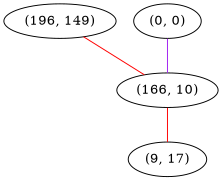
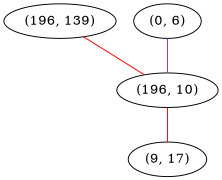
  graph {
    edge [color=red weight=1]
-   "(196, 149)"
-   "(196, 10)" [label="(166, 10)"]
+   "(196, 149)" [label="(196, 139)"]
+   "(196, 10)"
    "(9, 17)"
-   "(0, 0)"
+   "(0, 0)" [label="(0, 6)"]
    "(196, 149)" -- "(196, 10)"
    "(196, 10)" -- "(9, 17)"
    "(0, 0)" -- "(196, 10)" [color=purple weight=4]
  }
